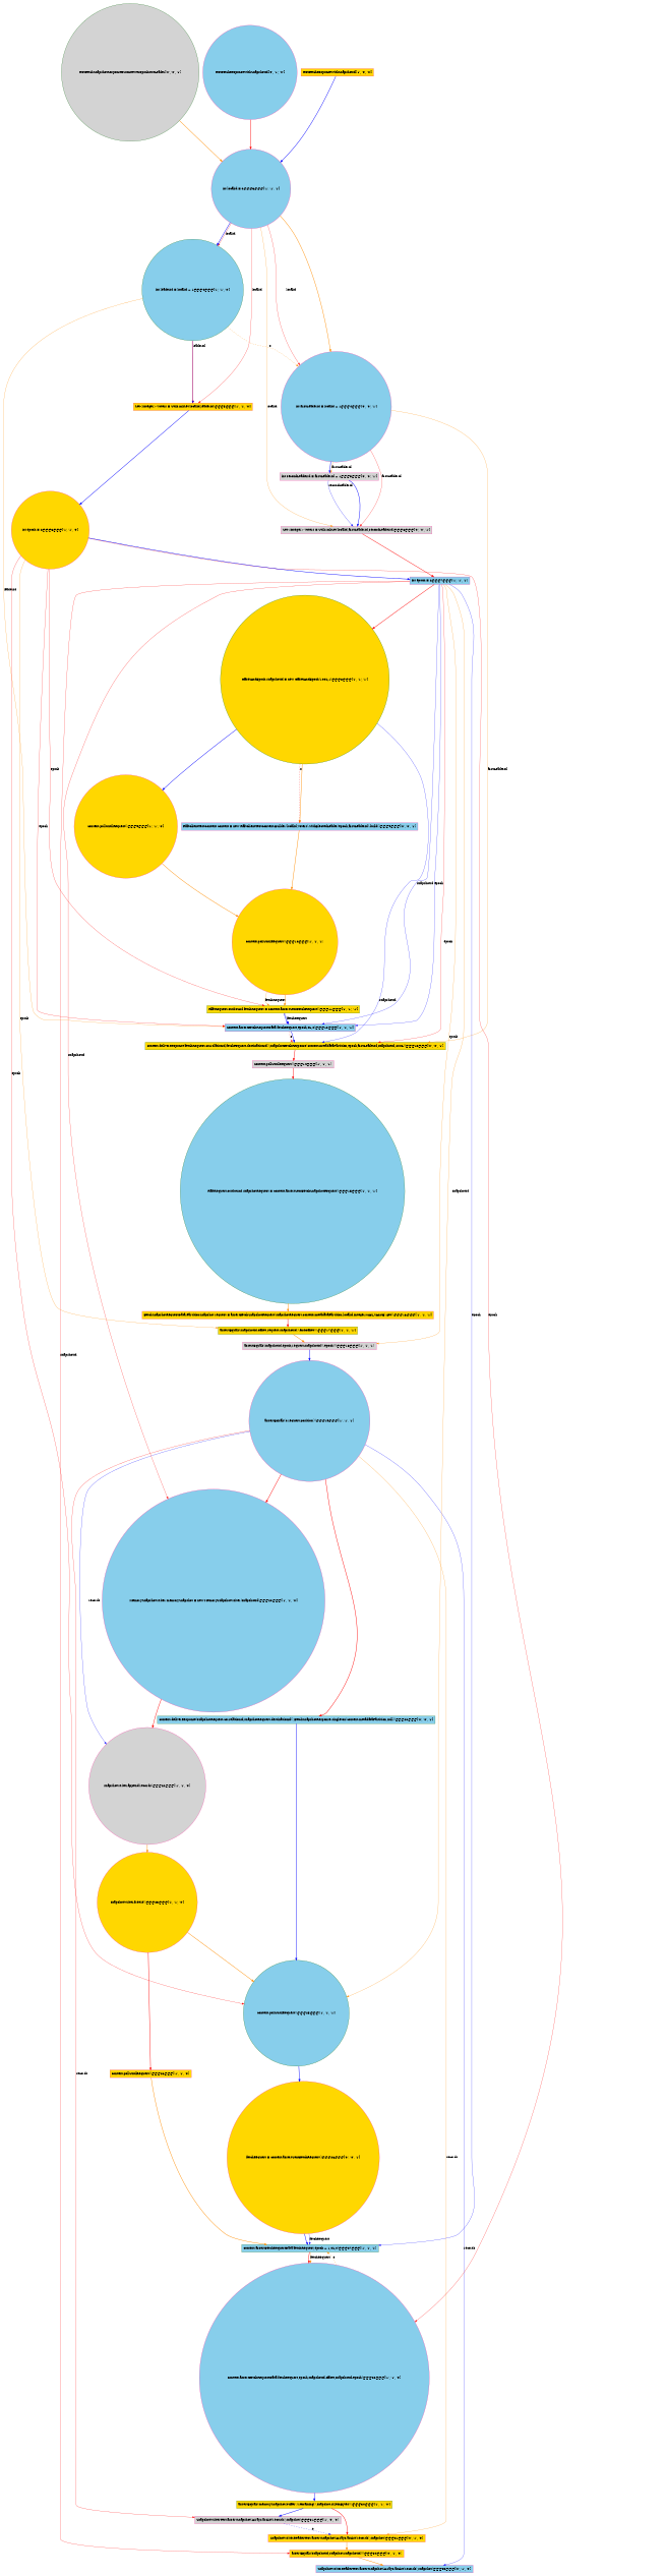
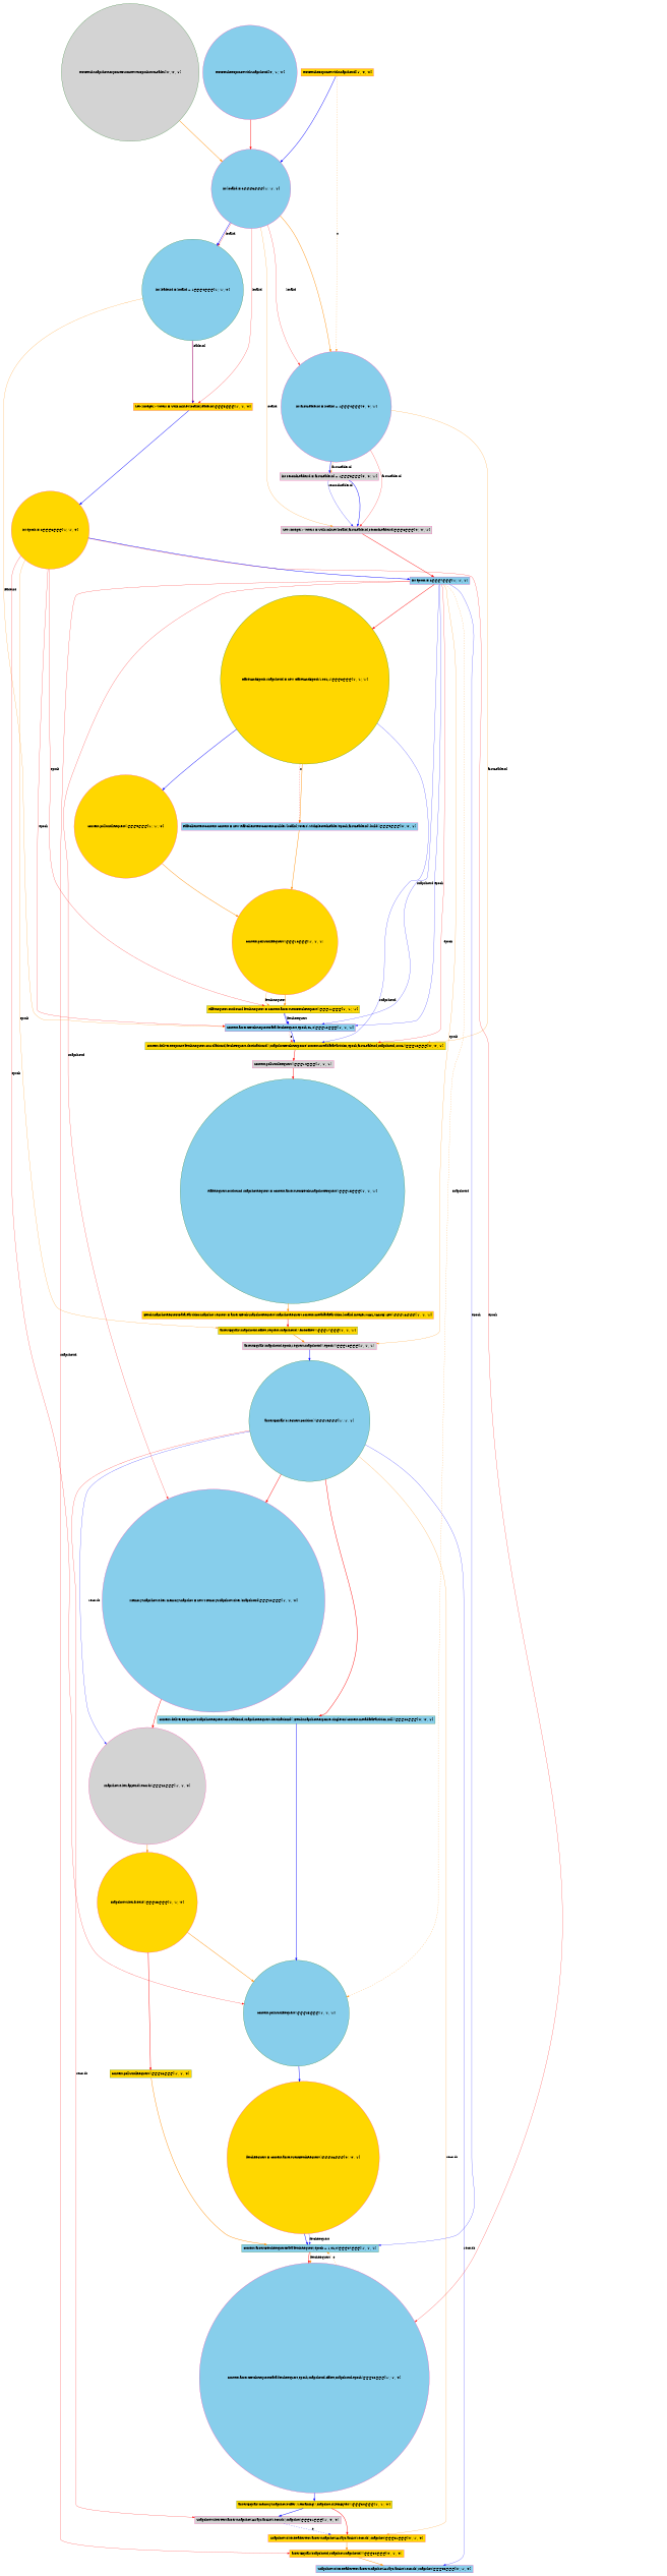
  digraph {
    node [color=deeppink fillcolor=gold shape=box style=filled]
    edge [color=red style=bold]
    n1 [color=darkgreen fillcolor=skyblue label="RaftRequest.Outbound snapshotRequest = context.assertSentFetchSnapshotRequest()@@@15@@@['1', '1', '1']" shape=circle]
    n2 [label="FetchSnapshotRequestData.PartitionSnapshot request = assertFetchSnapshotRequest(snapshotRequest,context.metadataPartition,localId,Integer.MAX_VALUE).get()@@@16@@@['1', '1', '1']"]
    n3 [color=darkgreen label="assertEquals(snapshotId.offset,request.snapshotId().endOffset())@@@17@@@['1', '1', '1']"]
    n4 [fillcolor=skyblue label="context.assertFetchRequestData(fetchRequest,epoch,0L,0)@@@12@@@['1', '1', '1']"]
    n5 [color=darkgreen label="context.deliverResponse(fetchRequest.correlationId,fetchRequest.destinationId(),snapshotFetchResponse(context.metadataPartition,epoch,firstLeaderId,snapshotId,200L))@@@13@@@['0', '0', '1']"]
    n6 [fillcolor=lightgrey label="context.pollUntilRequest()@@@14@@@['1', '1', '1']"]
    n7 [color=darkgreen fillcolor=skyblue label="context.assertFetchRequestData(fetchRequest,epoch + 1,0L,0)@@@27@@@['1', '1', '1']"]
    n8 [fillcolor=skyblue label="context.assertFetchRequestData(fetchRequest,epoch,snapshotId.offset,snapshotId.epoch)@@@28@@@['1', '1', '0']" shape=circle]
    n9 [color=darkgreen label="assertEquals(memorySnapshot.buffer().remaining(),snapshot.sizeInBytes())@@@30@@@['1', '1', '0']"]
-   n10 [fillcolor=skyblue label="assertEquals(0,request.position())@@@19@@@['1', '1', '1']" shape=circle]
+   n10 [color=darkgreen fillcolor=skyblue label="assertEquals(0,request.position())@@@19@@@['1', '1', '1']" shape=circle]
    n11 [fillcolor=skyblue label="MemorySnapshotWriter memorySnapshot = new MemorySnapshotWriter(snapshotId)@@@20@@@['1', '1', '0']" shape=circle]
    n12 [label="SnapshotWriterReaderTest.assertSnapshot(Arrays.asList(records),snapshot)@@@31@@@['0', '1', '0']"]
    n13 [fillcolor=lightgrey label="SnapshotWriterTest.assertSnapshot(Arrays.asList(records),snapshot)@@@31@@@['1', '0', '0']"]
    n14 [fillcolor=skyblue label="SnapshotWriterReaderTest.assertSnapshot(Arrays.asList(records),snapshot)@@@35@@@['0', '1', '0']"]
    n15 [color=darkgreen fillcolor=skyblue label="context.deliverResponse(snapshotRequest.correlationId,snapshotRequest.destinationId(),FetchSnapshotResponse.singleton(context.metadataPartition,null))@@@20@@@['0', '0', '1']"]
    n16 [fillcolor=lightgrey label="snapshotWriter.append(records)@@@22@@@['1', '1', '0']" shape=circle]
    n17 [label="assertEquals(snapshotId,snapshot.snapshotId())@@@34@@@['0', '1', '0']"]
    n18 [color=darkgreen fillcolor=skyblue label="context.pollUntilRequest()@@@25@@@['1', '1', '1']" shape=circle]
    n19 [label="snapshotWriter.freeze()@@@23@@@['1', '1', '0']" shape=circle]
    n20 [fillcolor=skyblue label="int firstLeaderId = localId + 1@@@4@@@['0', '0', '1']" shape=circle]
    n21 [fillcolor=lightgrey label="Set<Integer> voters = Utils.mkSet(localId,firstLeaderId,secondLeaderId)@@@6@@@['0', '0', '1']"]
    n22 [fillcolor=lightgrey label="int secondLeaderId = firstLeaderId + 1@@@5@@@['0', '0', '1']"]
    n23 [fillcolor=skyblue label="int epoch = 2@@@7@@@['1', '1', '1']"]
    n24 [label="context.pollUntilRequest()@@@9@@@['1', '1', '0']" shape=circle]
    n25 [label="context.pollUntilRequest()@@@10@@@['1', '1', '1']" shape=circle]
    n26 [color=darkgreen label="RaftRequest.Outbound fetchRequest = context.assertSentFetchRequest()@@@11@@@['1', '1', '1']"]
    n27 [color=darkgreen label="OffsetAndEpoch snapshotId = new OffsetAndEpoch(100L,1)@@@8@@@['1', '1', '1']" shape=circle]
    n28 [fillcolor=lightgrey label="assertEquals(snapshotId.epoch,request.snapshotId().epoch())@@@18@@@['1', '1', '1']"]
    n29 [fillcolor=skyblue label="RaftClientTestContext context = new RaftClientTestContext.Builder(localId,voters).withElectedLeader(epoch,firstLeaderId).build()@@@9@@@['0', '0', '1']"]
    n30 [label="fetchRequest = context.assertSentFetchRequest()@@@26@@@['0', '0', '1']" shape=circle]
    n31 [fillcolor=skyblue label="int localId = 0@@@3@@@['1', '1', '1']" shape=circle]
    n32 [label="Set<Integer> voters = Utils.mkSet(localId,leaderId)@@@5@@@['1', '1', '0']"]
    n33 [color=darkgreen fillcolor=skyblue label="int leaderId = localId + 1@@@4@@@['1', '1', '0']" shape=circle]
    n34 [label="int epoch = 2@@@6@@@['1', '1', '0']" shape=circle]
-   n35 [label="context.pollUntilRequest()@@@26@@@['1', '1', '0']"]
+   n35 [color=darkgreen label="context.pollUntilRequest()@@@26@@@['1', '1', '0']"]
    n36 [label="testFetchResponseWithSnapshotId['1', '0', '0']"]
    n37 [color=darkgreen fillcolor=lightgrey label="testFetchSnapshotResponseFromNewerEpochNotLeader['0', '0', '1']" shape=circle]
    n38 [fillcolor=skyblue label="testFetchResponseWithSnapshotId['0', '1', '0']" shape=circle]
    n1 -> n2 [color=darkorange]
    n2 -> n3
    n3 -> n28 [color=darkorange]
    n4 -> n5 [label=0 style=dashed]
    n4 -> n5 [color=blue]
    n5 -> n6
    n6 -> n1
    n7 -> n8
    n7 -> n8 [color=darkorange label=fetchRequest style=solid]
    n8 -> n7 [color=darkorange label=0 style=dashed]
    n8 -> n9 [color=blue]
    n9 -> n12
    n9 -> n13 [color=blue]
    n10 -> n11
    n10 -> n12 [color=darkorange label=records style=solid]
    n10 -> n13 [label=records style=solid]
    n10 -> n14 [color=blue label=records style=solid]
    n10 -> n15
    n10 -> n16 [color=blue label=records style=solid]
    n11 -> n16
    n12 -> n17 [color=darkorange]
    n13 -> n12 [color=blue label=0 style=dashed]
    n15 -> n18 [color=blue]
    n16 -> n19 [color=darkorange]
    n17 -> n14 [color=darkorange]
    n18 -> n30 [color=blue]
    n19 -> n18 [color=darkorange]
    n19 -> n35
    n20 -> n5 [color=darkorange label=firstLeaderId style=solid]
    n20 -> n21 [label=firstLeaderId style=solid]
    n20 -> n22 [color=blue]
    n20 -> n22 [color=darkorange label=firstLeaderId style=solid]
    n21 -> n23
    n22 -> n21 [color=blue]
    n22 -> n21 [color=blue label=secondLeaderId style=solid]
    n23 -> n4 [color=blue label=epoch style=solid]
    n23 -> n4 [color=blue label=snapshotId style=solid]
    n23 -> n5 [label=epoch style=solid]
    n23 -> n7 [color=blue label=epoch style=solid]
    n23 -> n11 [label=snapshotId style=solid]
    n23 -> n17 [label=snapshotId style=solid]
-   n23 -> n18 [color=darkorange label=snapshotId style=solid]
+   n23 -> n18 [color=darkorange label=snapshotId style=dashed]
    n23 -> n27
    n23 -> n28 [color=darkorange label=epoch style=solid]
    n24 -> n25 [color=darkorange]
    n25 -> n26 [color=darkorange label=fetchRequest style=solid]
    n25 -> n26 [color=darkorange]
    n26 -> n4 [color=blue]
    n26 -> n4 [color=blue label=fetchRequest style=solid]
    n27 -> n5 [color=blue label=snapshotId style=solid]
    n27 -> n24 [color=blue]
    n27 -> n29 [label=0 style=dashed]
    n27 -> n29 [color=darkorange]
    n28 -> n10 [color=blue]
    n29 -> n25 [color=darkorange]
    n30 -> n7 [color=blue]
    n30 -> n7 [color=blue label=fetchRequest style=solid]
    n31 -> n20 [color=darkorange]
    n31 -> n20 [label=localId style=solid]
    n31 -> n21 [color=darkorange label=localId style=solid]
    n31 -> n32 [label=localId style=solid]
    n31 -> n33 [label=localId style=solid]
    n31 -> n33 [color=blue]
    n32 -> n34 [color=blue]
    n33 -> n4 [color=darkorange label=leaderId style=solid]
-   n33 -> n20 [color=darkorange label=0 style=dashed]
+   n36 -> n20 [color=darkorange label=0 style=dashed]
    n33 -> n32
    n33 -> n32 [color=blue label=leaderId style=solid]
    n34 -> n3 [color=darkorange label=epoch style=solid]
    n34 -> n4 [label=epoch style=solid]
    n34 -> n8 [label=epoch style=solid]
    n34 -> n18 [label=epoch style=solid]
    n34 -> n23 [color=blue]
    n34 -> n26 [label=epoch style=solid]
    n35 -> n7 [color=darkorange]
    n36 -> n31 [color=blue]
    n37 -> n31 [color=darkorange]
    n38 -> n31
  }
